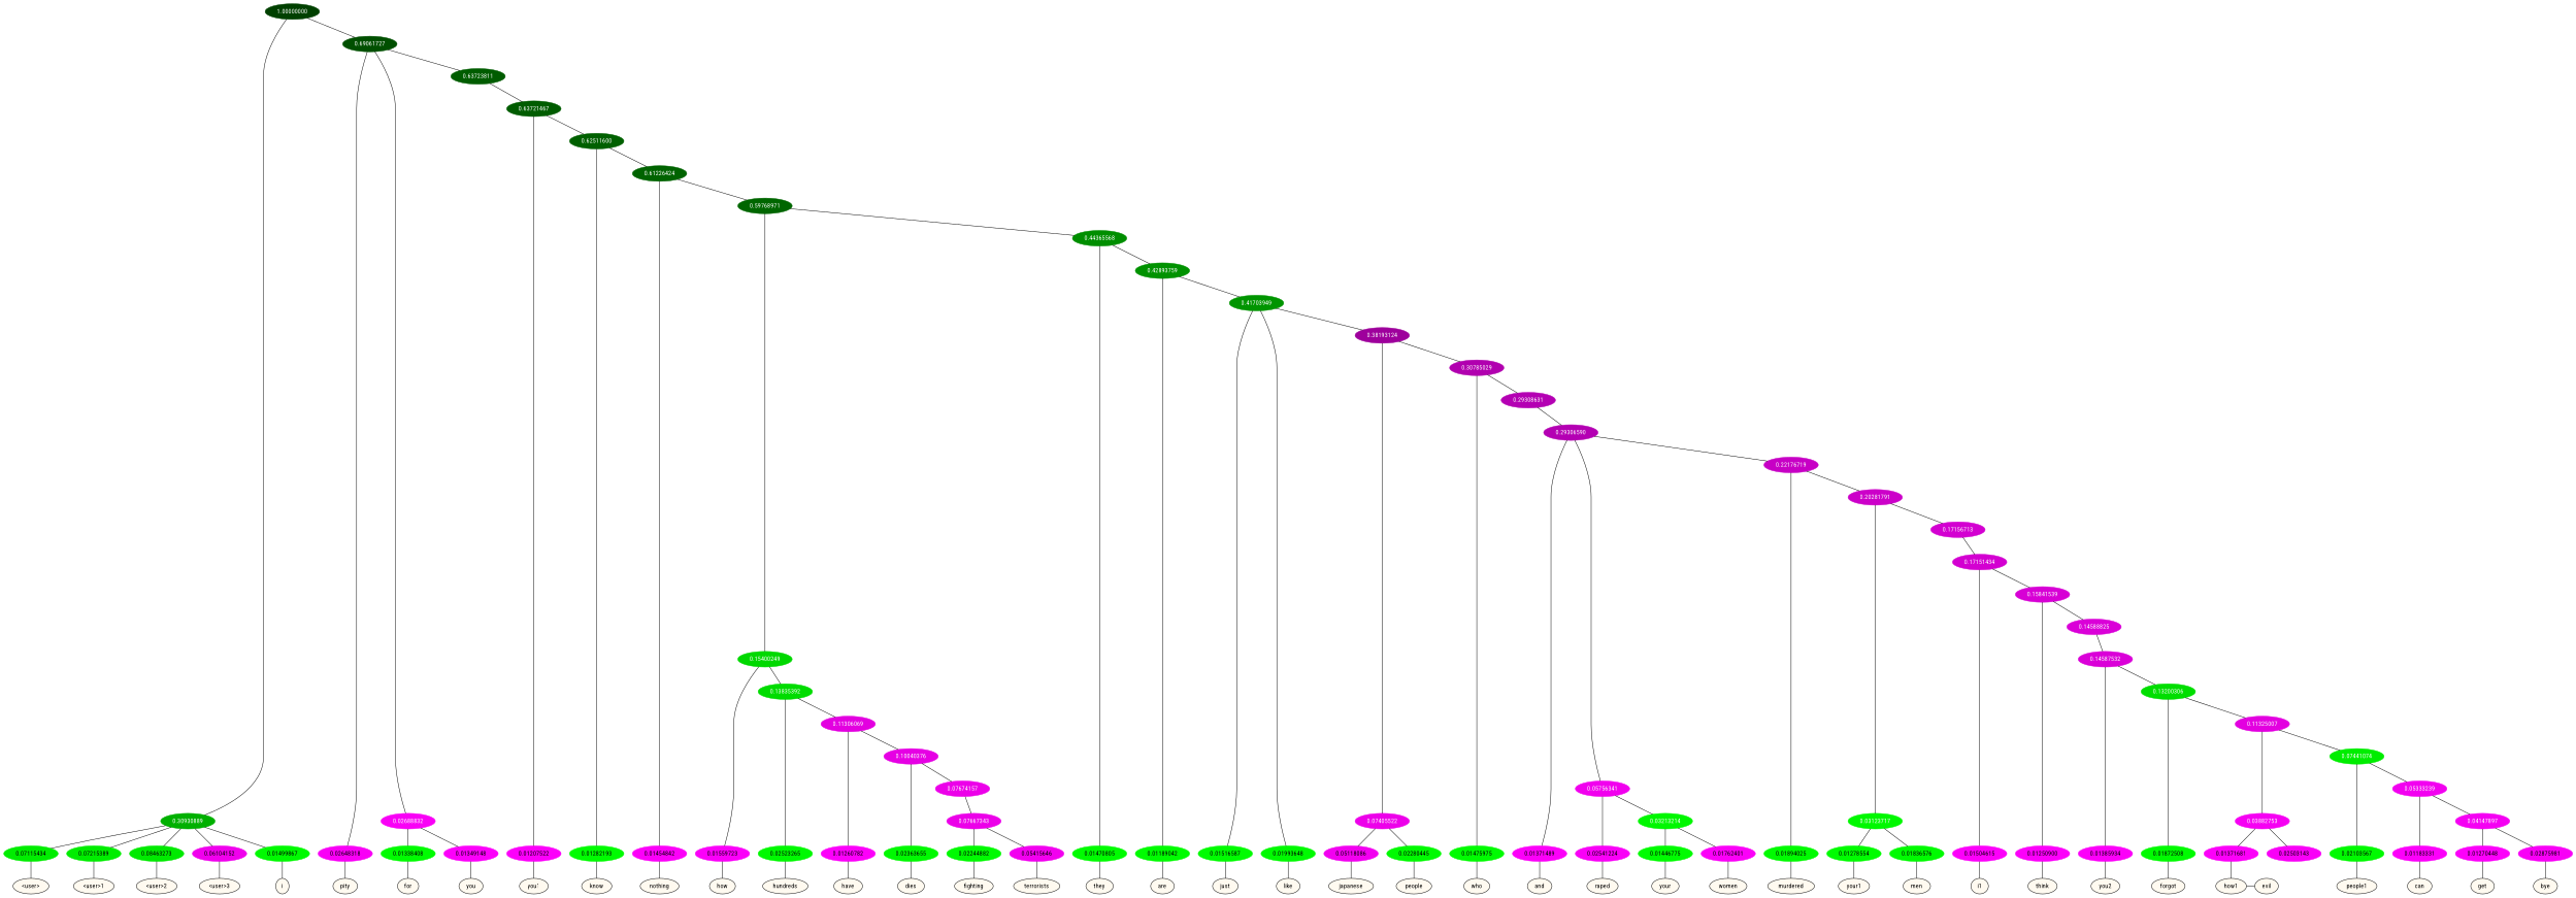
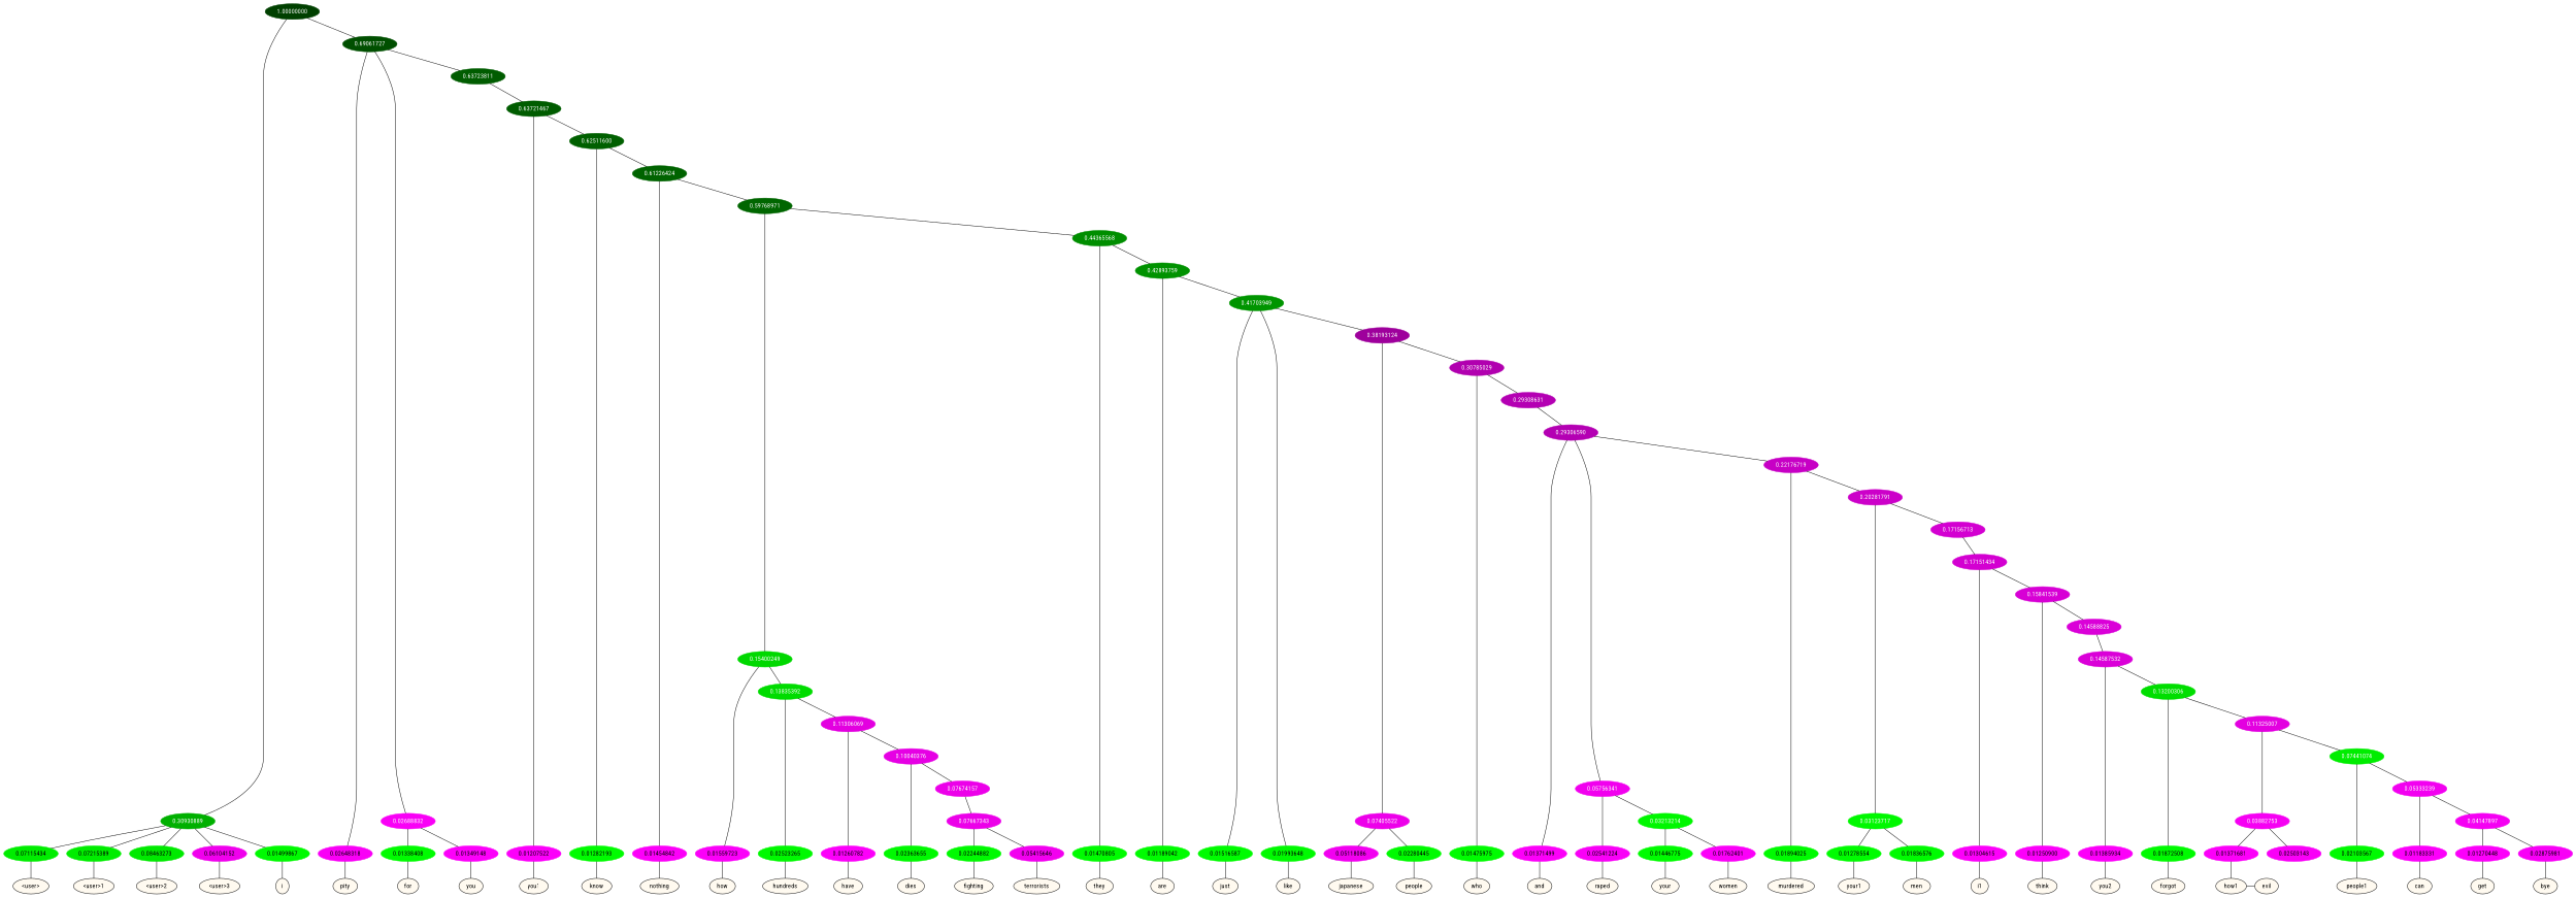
  graph {
    fontname="Roboto Condensed"
    node [color=black fontname="Roboto Condensed" format=png nodesep=0.001 ordering=out overlap_scaling=0.01 ranksep=0.001 style=filled]
    edge [fontname="Roboto Condensed"]
    n1 [fillcolor=floralwhite height=0.15 label="\<user\>" style="filled,solid" width=0.15]
    n2 [fillcolor=floralwhite height=0.15 label="\<user\>1" style="filled,solid" width=0.15]
    n3 [fillcolor=floralwhite height=0.15 label="\<user\>2" style="filled,solid" width=0.15]
    n4 [fillcolor=floralwhite height=0.15 label="\<user\>3" style="filled,solid" width=0.15]
    n5 [fillcolor=floralwhite height=0.15 label=i style="filled,solid" width=0.15]
    n6 [fillcolor=floralwhite height=0.15 label=pity style="filled,solid" width=0.15]
    n7 [fillcolor=floralwhite height=0.15 label=for style="filled,solid" width=0.15]
    n8 [fillcolor=floralwhite height=0.15 label=you style="filled,solid" width=0.15]
    n9 [fillcolor=floralwhite height=0.15 label=you1 style="filled,solid" width=0.15]
    n10 [fillcolor=floralwhite height=0.15 label=know style="filled,solid" width=0.15]
    n11 [fillcolor=floralwhite height=0.15 label=nothing style="filled,solid" width=0.15]
    n12 [fillcolor=floralwhite height=0.15 label=how style="filled,solid" width=0.15]
    n13 [fillcolor=floralwhite height=0.15 label=hundreds style="filled,solid" width=0.15]
    n14 [fillcolor=floralwhite height=0.15 label=have style="filled,solid" width=0.15]
    n15 [fillcolor=floralwhite height=0.15 label=dies style="filled,solid" width=0.15]
    n16 [fillcolor=floralwhite height=0.15 label=fighting style="filled,solid" width=0.15]
    n17 [fillcolor=floralwhite height=0.15 label=terrorists style="filled,solid" width=0.15]
    n18 [fillcolor=floralwhite height=0.15 label=they style="filled,solid" width=0.15]
    n19 [fillcolor=floralwhite height=0.15 label=are style="filled,solid" width=0.15]
    n20 [fillcolor=floralwhite height=0.15 label=just style="filled,solid" width=0.15]
    n21 [fillcolor=floralwhite height=0.15 label=like style="filled,solid" width=0.15]
    n22 [fillcolor=floralwhite height=0.15 label=japanese style="filled,solid" width=0.15]
    n23 [fillcolor=floralwhite height=0.15 label=people style="filled,solid" width=0.15]
    n24 [fillcolor=floralwhite height=0.15 label=who style="filled,solid" width=0.15]
    n25 [fillcolor=floralwhite height=0.15 label=raped style="filled,solid" width=0.15]
    n26 [fillcolor=floralwhite height=0.15 label=your style="filled,solid" width=0.15]
    n27 [fillcolor=floralwhite height=0.15 label=women style="filled,solid" width=0.15]
    n28 [fillcolor=floralwhite height=0.15 label=and style="filled,solid" width=0.15]
    n29 [fillcolor=floralwhite height=0.15 label=murdered style="filled,solid" width=0.15]
    n30 [fillcolor=floralwhite height=0.15 label=your1 style="filled,solid" width=0.15]
    n31 [fillcolor=floralwhite height=0.15 label=men style="filled,solid" width=0.15]
    n32 [fillcolor=floralwhite height=0.15 label=i1 style="filled,solid" width=0.15]
    n33 [fillcolor=floralwhite height=0.15 label=think style="filled,solid" width=0.15]
    n34 [fillcolor=floralwhite height=0.15 label=you2 style="filled,solid" width=0.15]
    n35 [fillcolor=floralwhite height=0.15 label=forgot style="filled,solid" width=0.15]
    n36 [fillcolor=floralwhite height=0.15 label=how1 style="filled,solid" width=0.15]
    n37 [fillcolor=floralwhite height=0.15 label=evil style="filled,solid" width=0.15]
    n38 [fillcolor=floralwhite height=0.15 label=people1 style="filled,solid" width=0.15]
    n39 [fillcolor=floralwhite height=0.15 label=can style="filled,solid" width=0.15]
    n40 [fillcolor=floralwhite height=0.15 label=get style="filled,solid" width=0.15]
    n41 [fillcolor=floralwhite height=0.15 label=bye style="filled,solid" width=0.15]
    n42 [color="0.334 1.000 0.929" fontcolor=black height=0.15 label=0.07115434 width=0.15]
    n43 [color="0.334 1.000 0.928" fontcolor=black height=0.15 label=0.07215389 width=0.15]
    n44 [color="0.334 1.000 0.915" fontcolor=black height=0.15 label=0.08463273 width=0.15]
    n45 [color="0.835 1.000 0.939" fontcolor=black height=0.15 label=0.06104152 width=0.15]
    n46 [color="0.334 1.000 0.980" fontcolor=black height=0.15 label=0.01499867 width=0.15]
    n47 [color="0.835 1.000 0.974" fontcolor=black height=0.15 label=0.02648318 width=0.15]
    n48 [color="0.334 1.000 0.987" fontcolor=black height=0.15 label=0.01338408 width=0.15]
    n49 [color="0.835 1.000 0.987" fontcolor=black height=0.15 label=0.01349148 width=0.15]
    n50 [color="0.835 1.000 0.988" fontcolor=black height=0.15 label=0.01207522 width=0.15]
    n51 [color="0.334 1.000 0.987" fontcolor=black height=0.15 label=0.01282193 width=0.15]
    n52 [color="0.835 1.000 0.985" fontcolor=black height=0.15 label=0.01454842 width=0.15]
    n53 [color="0.835 1.000 0.984" fontcolor=black height=0.15 label=0.01559723 width=0.15]
    n54 [color="0.334 1.000 0.975" fontcolor=black height=0.15 label=0.02523265 width=0.15]
    n55 [color="0.835 1.000 0.987" fontcolor=black height=0.15 label=0.01260782 width=0.15]
    n56 [color="0.334 1.000 0.976" fontcolor=black height=0.15 label=0.02363655 width=0.15]
    n57 [color="0.334 1.000 0.978" fontcolor=black height=0.15 label=0.02244882 width=0.15]
    n58 [color="0.835 1.000 0.946" fontcolor=black height=0.15 label=0.05415646 width=0.15]
    n59 [color="0.334 1.000 0.985" fontcolor=black height=0.15 label=0.01470805 width=0.15]
    n60 [color="0.334 1.000 0.988" fontcolor=black height=0.15 label=0.01189042 width=0.15]
    n61 [color="0.334 1.000 0.985" fontcolor=black height=0.15 label=0.01516587 width=0.15]
    n62 [color="0.334 1.000 0.980" fontcolor=black height=0.15 label=0.01993648 width=0.15]
    n63 [color="0.835 1.000 0.949" fontcolor=black height=0.15 label=0.05118086 width=0.15]
    n64 [color="0.334 1.000 0.977" fontcolor=black height=0.15 label=0.02280445 width=0.15]
    n65 [color="0.334 1.000 0.985" fontcolor=black height=0.15 label=0.01475975 width=0.15]
    n66 [color="0.835 1.000 0.975" fontcolor=black height=0.15 label=0.02541224 width=0.15]
    n67 [color="0.334 1.000 0.986" fontcolor=black height=0.15 label=0.01446775 width=0.15]
    n68 [color="0.835 1.000 0.982" fontcolor=black height=0.15 label=0.01762401 width=0.15]
-   n69 [color="0.835 1.000 0.986" fontcolor=black height=0.15 label=0.01371489 width=0.15]
+   n69 [color="0.835 1.000 0.986" fontcolor=black height=0.15 label=0.01371499 width=0.15]
    n70 [color="0.334 1.000 0.981" fontcolor=black height=0.15 label=0.01894025 width=0.15]
    n71 [color="0.334 1.000 0.987" fontcolor=black height=0.15 label=0.01278554 width=0.15]
    n72 [color="0.334 1.000 0.982" fontcolor=black height=0.15 label=0.01836576 width=0.15]
-   n73 [color="0.835 1.000 0.987" fontcolor=black height=0.15 label=0.01504615 width=0.15]
+   n73 [color="0.835 1.000 0.987" fontcolor=black height=0.15 label=0.01304615 width=0.15]
    n74 [color="0.835 1.000 0.987" fontcolor=black height=0.15 label=0.01250900 width=0.15]
    n75 [color="0.835 1.000 0.986" fontcolor=black height=0.15 label=0.01385934 width=0.15]
    n76 [color="0.334 1.000 0.981" fontcolor=black height=0.15 label=0.01872508 width=0.15]
    n77 [color="0.835 1.000 0.986" fontcolor=black height=0.15 label=0.01371681 width=0.15]
    n78 [color="0.835 1.000 0.975" fontcolor=black height=0.15 label=0.02503143 width=0.15]
    n79 [color="0.334 1.000 0.979" fontcolor=black height=0.15 label=0.02103567 width=0.15]
    n80 [color="0.835 1.000 0.988" fontcolor=black height=0.15 label=0.01183331 width=0.15]
    n81 [color="0.835 1.000 0.987" fontcolor=black height=0.15 label=0.01270448 width=0.15]
    n82 [color="0.835 1.000 0.971" fontcolor=black height=0.15 label=0.02875981 width=0.15]
    n83 [color="0.334 1.000 0.250" fontcolor=grey99 height=0.15 label=1.00000000 width=0.15]
    n84 [color="0.334 1.000 0.691" fontcolor=grey99 height=0.15 label=0.30930889 width=0.15]
    n85 [color="0.334 1.000 0.309" fontcolor=grey99 height=0.15 label=0.69061727 width=0.15]
    n86 [color="0.835 1.000 0.973" fontcolor=grey99 height=0.15 label=0.02688832 width=0.15]
    n87 [color="0.334 1.000 0.363" fontcolor=grey99 height=0.15 label=0.63723811 width=0.15]
    n88 [color="0.334 1.000 0.363" fontcolor=grey99 height=0.15 label=0.63721467 width=0.15]
    n89 [color="0.334 1.000 0.375" fontcolor=grey99 height=0.15 label=0.62511600 width=0.15]
    n90 [color="0.334 1.000 0.388" fontcolor=grey99 height=0.15 label=0.61226424 width=0.15]
    n91 [color="0.334 1.000 0.402" fontcolor=grey99 height=0.15 label=0.59768971 width=0.15]
    n92 [color="0.334 1.000 0.846" fontcolor=grey99 height=0.15 label=0.15400249 width=0.15]
    n93 [color="0.334 1.000 0.556" fontcolor=grey99 height=0.15 label=0.44365568 width=0.15]
    n94 [color="0.334 1.000 0.862" fontcolor=grey99 height=0.15 label=0.13835392 width=0.15]
    n95 [color="0.334 1.000 0.571" fontcolor=grey99 height=0.15 label=0.42893759 width=0.15]
    n96 [color="0.835 1.000 0.887" fontcolor=grey99 height=0.15 label=0.11306069 width=0.15]
    n97 [color="0.334 1.000 0.583" fontcolor=grey99 height=0.15 label=0.41703949 width=0.15]
    n98 [color="0.835 1.000 0.900" fontcolor=grey99 height=0.15 label=0.10040376 width=0.15]
    n99 [color="0.835 1.000 0.618" fontcolor=grey99 height=0.15 label=0.38193124 width=0.15]
    n100 [color="0.835 1.000 0.923" fontcolor=grey99 height=0.15 label=0.07674157 width=0.15]
    n101 [color="0.835 1.000 0.926" fontcolor=grey99 height=0.15 label=0.07405522 width=0.15]
    n102 [color="0.835 1.000 0.692" fontcolor=grey99 height=0.15 label=0.30785029 width=0.15]
    n103 [color="0.835 1.000 0.923" fontcolor=grey99 height=0.15 label=0.07667343 width=0.15]
    n104 [color="0.835 1.000 0.707" fontcolor=grey99 height=0.15 label=0.29308631 width=0.15]
    n105 [color="0.835 1.000 0.707" fontcolor=grey99 height=0.15 label=0.29306590 width=0.15]
    n106 [color="0.835 1.000 0.942" fontcolor=grey99 height=0.15 label=0.05756341 width=0.15]
    n107 [color="0.835 1.000 0.778" fontcolor=grey99 height=0.15 label=0.22176719 width=0.15]
    n108 [color="0.334 1.000 0.968" fontcolor=grey99 height=0.15 label=0.03213214 width=0.15]
    n109 [color="0.835 1.000 0.797" fontcolor=grey99 height=0.15 label=0.20281791 width=0.15]
    n110 [color="0.334 1.000 0.969" fontcolor=grey99 height=0.15 label=0.03123717 width=0.15]
    n111 [color="0.835 1.000 0.828" fontcolor=grey99 height=0.15 label=0.17156713 width=0.15]
    n112 [color="0.835 1.000 0.828" fontcolor=grey99 height=0.15 label=0.17151434 width=0.15]
    n113 [color="0.835 1.000 0.842" fontcolor=grey99 height=0.15 label=0.15841539 width=0.15]
    n114 [color="0.835 1.000 0.854" fontcolor=grey99 height=0.15 label=0.14588825 width=0.15]
    n115 [color="0.835 1.000 0.854" fontcolor=grey99 height=0.15 label=0.14587532 width=0.15]
    n116 [color="0.334 1.000 0.868" fontcolor=grey99 height=0.15 label=0.13200306 width=0.15]
    n117 [color="0.835 1.000 0.887" fontcolor=grey99 height=0.15 label=0.11325007 width=0.15]
    n118 [color="0.835 1.000 0.961" fontcolor=grey99 height=0.15 label=0.03882753 width=0.15]
    n119 [color="0.334 1.000 0.926" fontcolor=grey99 height=0.15 label=0.07441074 width=0.15]
    n120 [color="0.835 1.000 0.947" fontcolor=grey99 height=0.15 label=0.05333239 width=0.15]
    n121 [color="0.835 1.000 0.959" fontcolor=grey99 height=0.15 label=0.04147897 width=0.15]
    subgraph sub_1 {
      rank=same
      n1
      n2
      n3
      n4
      n5
      n6
      n7
      n8
      n9
      n10
      n11
      n12
      n13
      n14
      n15
      n16
      n17
      n18
      n19
      n20
      n21
      n22
      n23
      n24
      n25
      n26
      n27
      n28
      n29
      n30
      n31
      n32
      n33
      n34
      n35
      n36
      n37
      n38
      n39
      n40
      n41
    }
    subgraph sub_2 {
      rank=same
      n42
      n43
      n44
      n45
      n46
      n47
      n48
      n49
      n50
      n51
      n52
      n53
      n54
      n55
      n56
      n57
      n58
      n59
      n60
      n61
      n62
      n63
      n64
      n65
      n66
      n67
      n68
      n69
      n70
      n71
      n72
      n73
      n74
      n75
      n76
      n77
      n78
      n79
      n80
      n81
      n82
    }
    n36 -- n37
    n42 -- n1
    n43 -- n2
    n44 -- n3
    n45 -- n4
    n46 -- n5
    n47 -- n6
    n48 -- n7
    n49 -- n8
    n50 -- n9
    n51 -- n10
    n52 -- n11
    n53 -- n12
    n54 -- n13
    n55 -- n14
    n56 -- n15
    n57 -- n16
    n58 -- n17
    n59 -- n18
    n60 -- n19
    n61 -- n20
    n62 -- n21
    n63 -- n22
    n64 -- n23
    n65 -- n24
    n66 -- n25
    n67 -- n26
    n68 -- n27
    n69 -- n28
    n70 -- n29
    n71 -- n30
    n72 -- n31
    n73 -- n32
    n74 -- n33
    n75 -- n34
    n76 -- n35
    n77 -- n36
    n79 -- n38
    n80 -- n39
    n81 -- n40
    n82 -- n41
    n83 -- n84
    n83 -- n85
    n84 -- n42
    n84 -- n43
    n84 -- n44
    n84 -- n45
    n84 -- n46
    n85 -- n47
    n85 -- n86
    n85 -- n87
    n86 -- n48
    n86 -- n49
    n87 -- n88
    n88 -- n50
    n88 -- n89
    n89 -- n51
    n89 -- n90
    n90 -- n52
    n90 -- n91
    n91 -- n92
    n91 -- n93
    n92 -- n53
    n92 -- n94
    n93 -- n59
    n93 -- n95
    n94 -- n54
    n94 -- n96
    n95 -- n60
    n95 -- n97
    n96 -- n55
    n96 -- n98
    n97 -- n61
    n97 -- n62
    n97 -- n99
    n98 -- n56
    n98 -- n100
    n99 -- n101
    n99 -- n102
    n100 -- n103
    n101 -- n63
    n101 -- n64
    n102 -- n65
    n102 -- n104
    n103 -- n57
    n103 -- n58
    n104 -- n105
    n105 -- n69
    n105 -- n106
    n105 -- n107
    n106 -- n66
    n106 -- n108
    n107 -- n70
    n107 -- n109
    n108 -- n67
    n108 -- n68
    n109 -- n110
    n109 -- n111
    n110 -- n71
    n110 -- n72
    n111 -- n112
    n112 -- n73
    n112 -- n113
    n113 -- n74
    n113 -- n114
    n114 -- n115
    n115 -- n75
    n115 -- n116
    n116 -- n76
    n116 -- n117
    n117 -- n118
    n117 -- n119
    n118 -- n77
    n118 -- n78
    n119 -- n79
    n119 -- n120
    n120 -- n80
    n120 -- n121
    n121 -- n81
    n121 -- n82
  }
